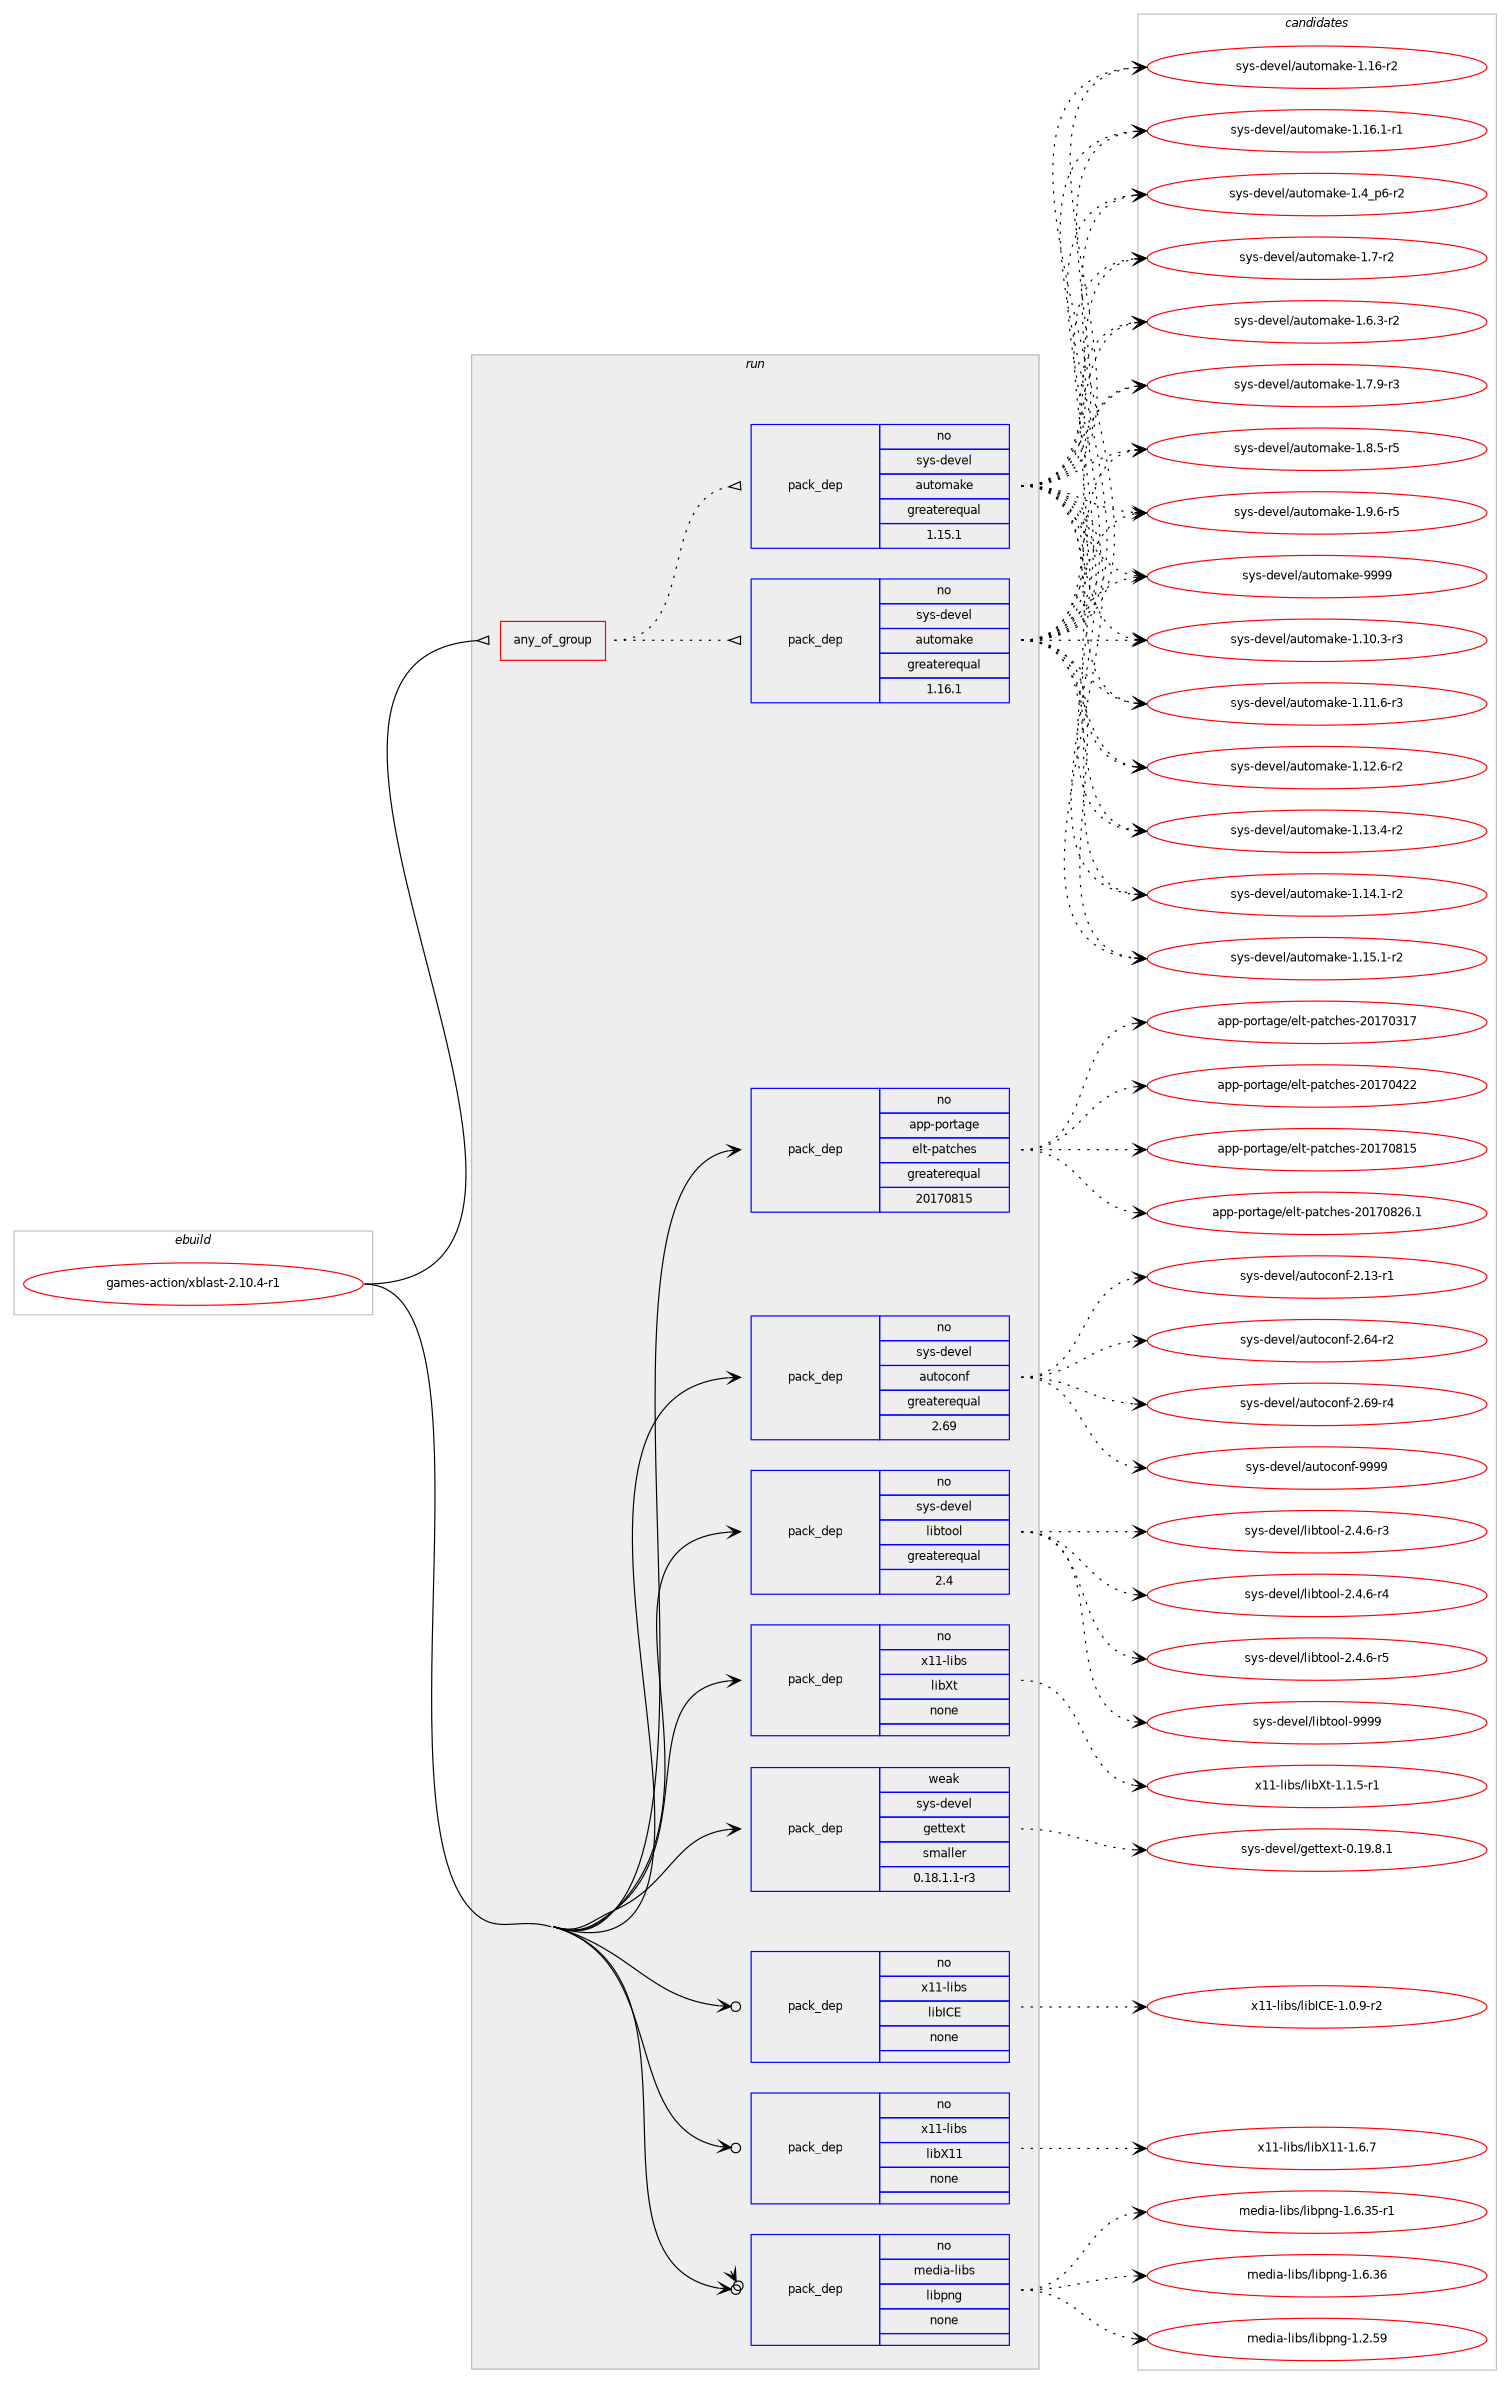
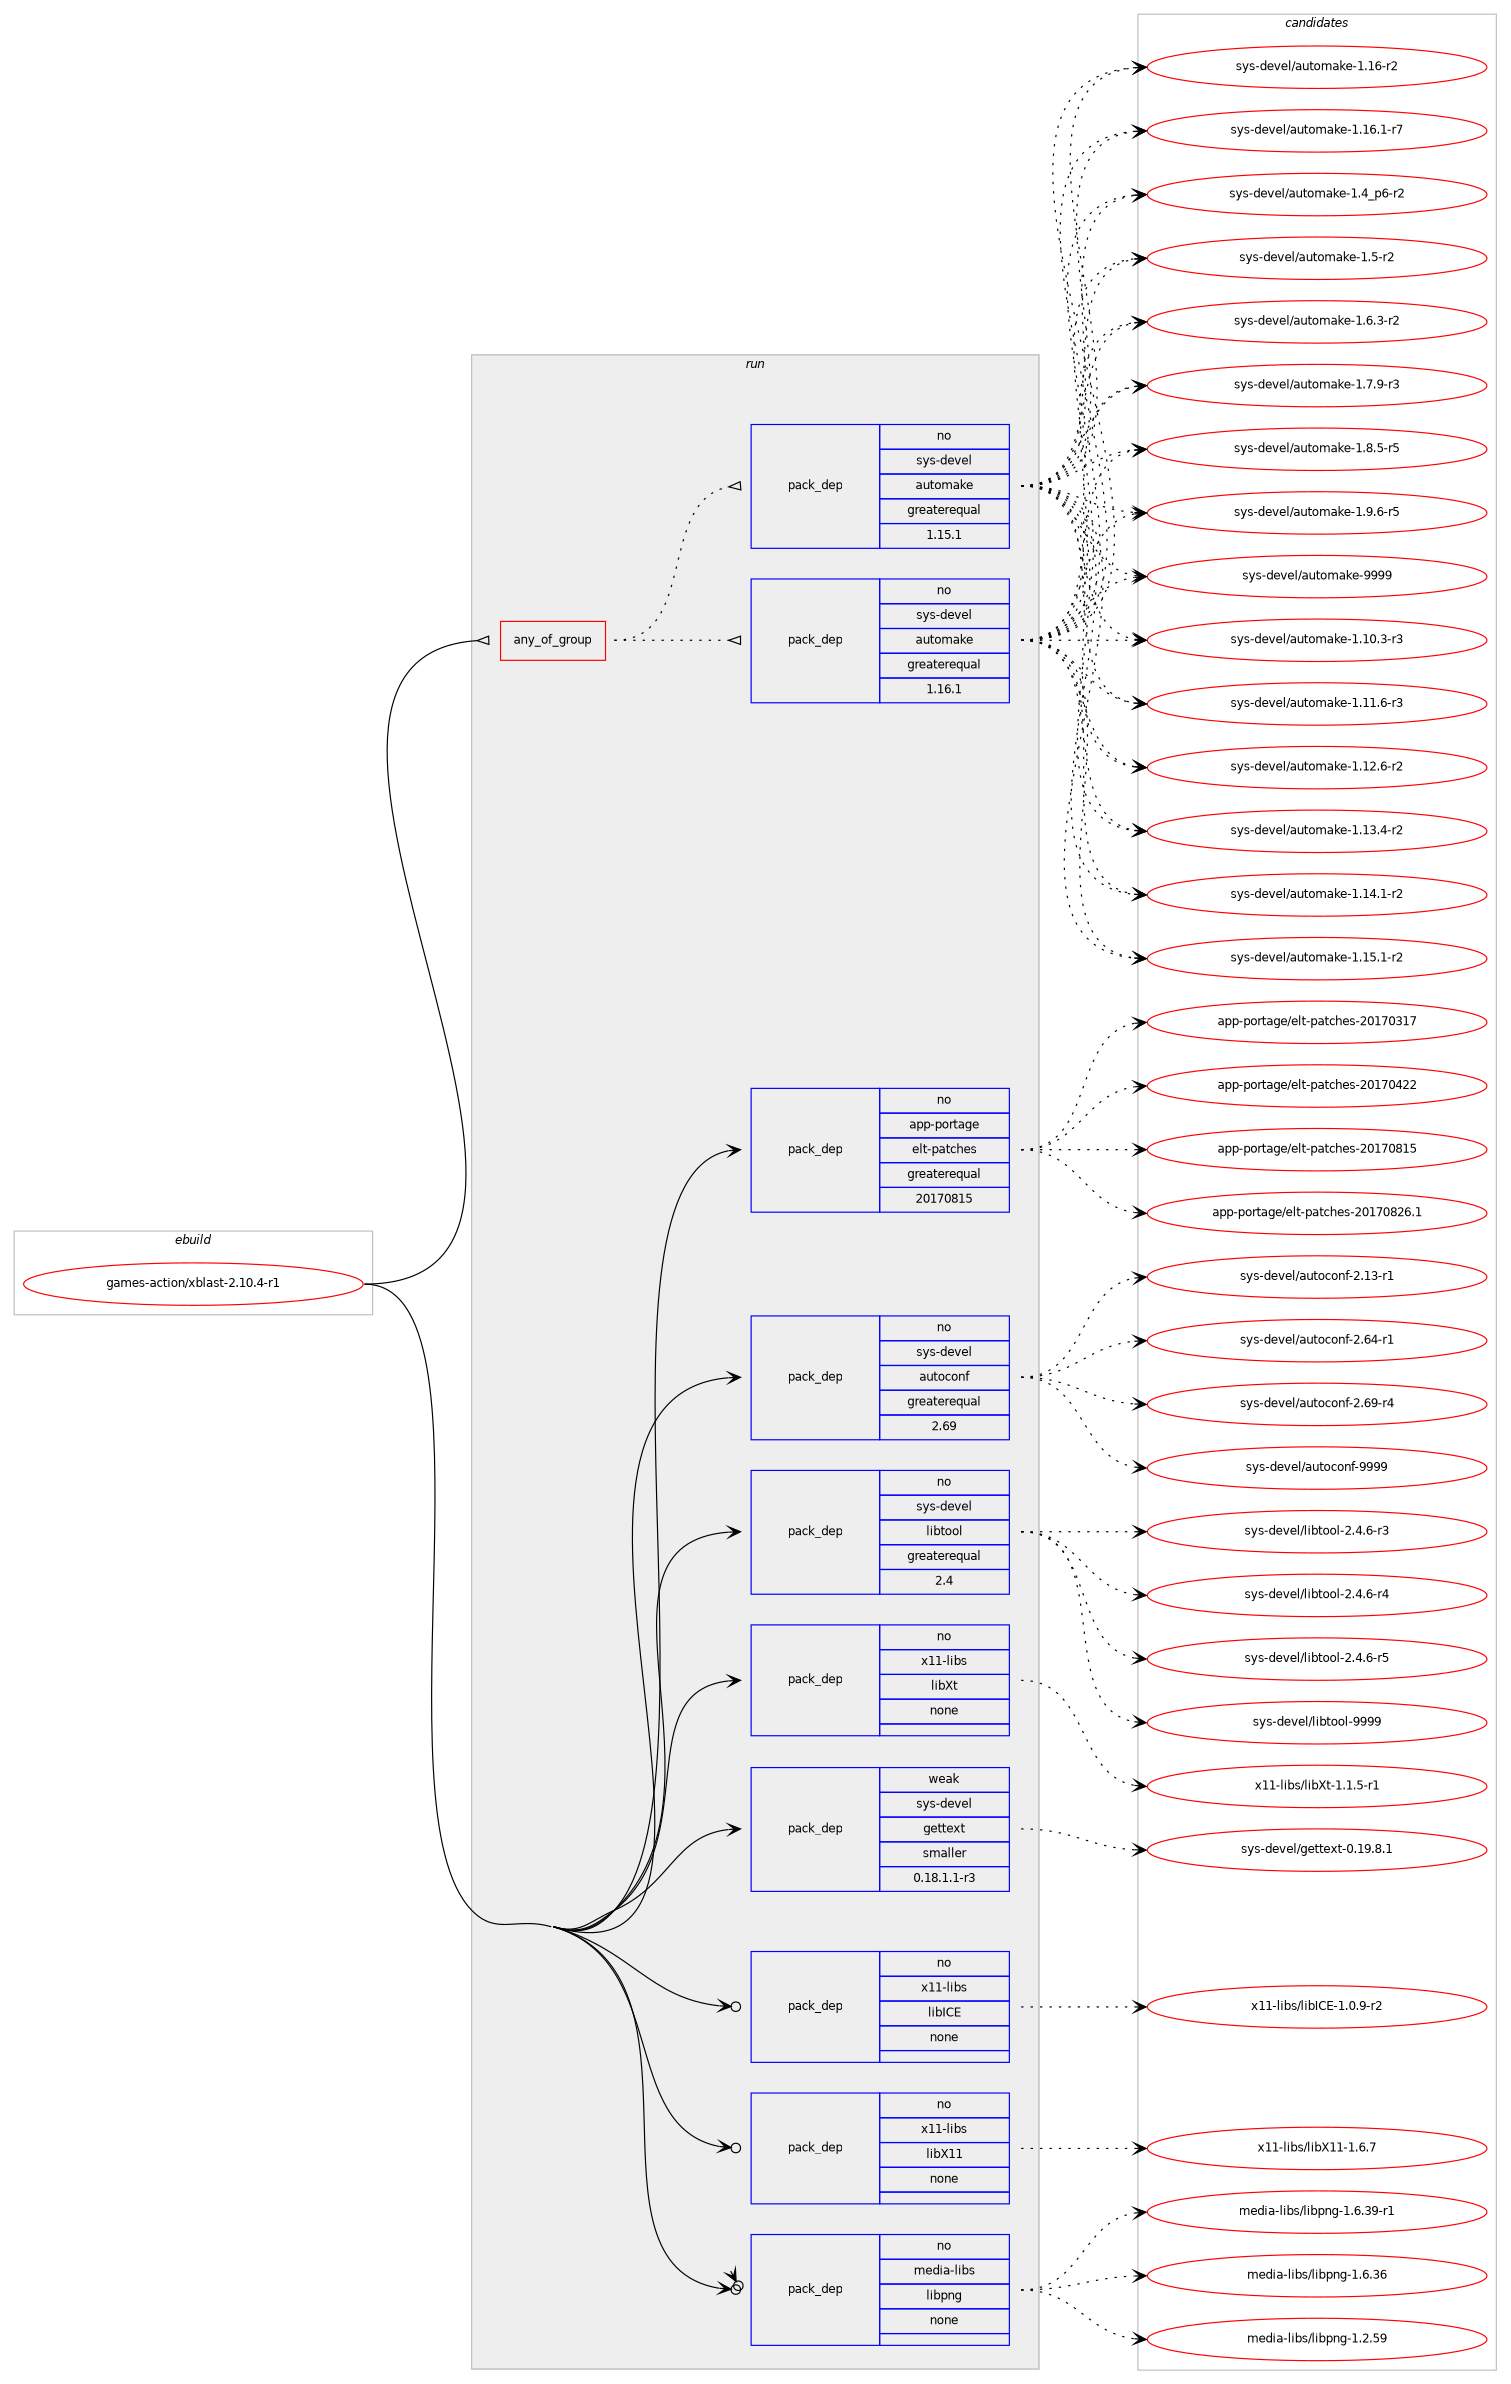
  digraph {
    compound=true
    concentrate=true
    fontname=Helvetica
    fontsize=10
    newrank=true
    rankdir=LR
    ranksep=1.5
    node [color=red fontname=Helvetica fontsize=10]
    edge [arrowhead=vee headport=w style=dotted tailport=e weight=100]
    n1 [label="games-action/xblast-2.10.4-r1" width=4]
    n2 [color=blue label=<<TABLE BORDER="0" CELLBORDER="1" CELLSPACING="0" CELLPADDING="4" WIDTH="220"><TR><TD ROWSPAN="6" CELLPADDING="30">pack_dep</TD></TR><TR><TD WIDTH="110">no</TD></TR><TR><TD>sys-devel</TD></TR><TR><TD>automake</TD></TR><TR><TD>greaterequal</TD></TR><TR><TD>1.16.1</TD></TR></TABLE>> shape=none]
    n3 [color=blue label=<<TABLE BORDER="0" CELLBORDER="1" CELLSPACING="0" CELLPADDING="4" WIDTH="220"><TR><TD ROWSPAN="6" CELLPADDING="30">pack_dep</TD></TR><TR><TD WIDTH="110">no</TD></TR><TR><TD>sys-devel</TD></TR><TR><TD>automake</TD></TR><TR><TD>greaterequal</TD></TR><TR><TD>1.15.1</TD></TR></TABLE>> shape=none]
    n4 [label=<<TABLE BORDER="0" CELLBORDER="1" CELLSPACING="0" CELLPADDING="4"><TR><TD CELLPADDING="10">any_of_group</TD></TR></TABLE>> shape=none]
    n5 [color=blue label=<<TABLE BORDER="0" CELLBORDER="1" CELLSPACING="0" CELLPADDING="4" WIDTH="220"><TR><TD ROWSPAN="6" CELLPADDING="30">pack_dep</TD></TR><TR><TD WIDTH="110">no</TD></TR><TR><TD>app-portage</TD></TR><TR><TD>elt-patches</TD></TR><TR><TD>greaterequal</TD></TR><TR><TD>20170815</TD></TR></TABLE>> shape=none]
    n6 [color=blue label=<<TABLE BORDER="0" CELLBORDER="1" CELLSPACING="0" CELLPADDING="4" WIDTH="220"><TR><TD ROWSPAN="6" CELLPADDING="30">pack_dep</TD></TR><TR><TD WIDTH="110">no</TD></TR><TR><TD>sys-devel</TD></TR><TR><TD>autoconf</TD></TR><TR><TD>greaterequal</TD></TR><TR><TD>2.69</TD></TR></TABLE>> shape=none]
    n7 [color=blue label=<<TABLE BORDER="0" CELLBORDER="1" CELLSPACING="0" CELLPADDING="4" WIDTH="220"><TR><TD ROWSPAN="6" CELLPADDING="30">pack_dep</TD></TR><TR><TD WIDTH="110">no</TD></TR><TR><TD>sys-devel</TD></TR><TR><TD>libtool</TD></TR><TR><TD>greaterequal</TD></TR><TR><TD>2.4</TD></TR></TABLE>> shape=none]
    n8 [color=blue label=<<TABLE BORDER="0" CELLBORDER="1" CELLSPACING="0" CELLPADDING="4" WIDTH="220"><TR><TD ROWSPAN="6" CELLPADDING="30">pack_dep</TD></TR><TR><TD WIDTH="110">no</TD></TR><TR><TD>x11-libs</TD></TR><TR><TD>libXt</TD></TR><TR><TD>none</TD></TR><TR><TD></TD></TR></TABLE>> shape=none]
    n9 [color=blue label=<<TABLE BORDER="0" CELLBORDER="1" CELLSPACING="0" CELLPADDING="4" WIDTH="220"><TR><TD ROWSPAN="6" CELLPADDING="30">pack_dep</TD></TR><TR><TD WIDTH="110">weak</TD></TR><TR><TD>sys-devel</TD></TR><TR><TD>gettext</TD></TR><TR><TD>smaller</TD></TR><TR><TD>0.18.1.1-r3</TD></TR></TABLE>> shape=none]
    n10 [color=blue label=<<TABLE BORDER="0" CELLBORDER="1" CELLSPACING="0" CELLPADDING="4" WIDTH="220"><TR><TD ROWSPAN="6" CELLPADDING="30">pack_dep</TD></TR><TR><TD WIDTH="110">no</TD></TR><TR><TD>media-libs</TD></TR><TR><TD>libpng</TD></TR><TR><TD>none</TD></TR><TR><TD></TD></TR></TABLE>> shape=none]
    n11 [color=blue label=<<TABLE BORDER="0" CELLBORDER="1" CELLSPACING="0" CELLPADDING="4" WIDTH="220"><TR><TD ROWSPAN="6" CELLPADDING="30">pack_dep</TD></TR><TR><TD WIDTH="110">no</TD></TR><TR><TD>x11-libs</TD></TR><TR><TD>libICE</TD></TR><TR><TD>none</TD></TR><TR><TD></TD></TR></TABLE>> shape=none]
    n12 [color=blue label=<<TABLE BORDER="0" CELLBORDER="1" CELLSPACING="0" CELLPADDING="4" WIDTH="220"><TR><TD ROWSPAN="6" CELLPADDING="30">pack_dep</TD></TR><TR><TD WIDTH="110">no</TD></TR><TR><TD>x11-libs</TD></TR><TR><TD>libX11</TD></TR><TR><TD>none</TD></TR><TR><TD></TD></TR></TABLE>> shape=none]
    n13 [label="sys-devel/automake-1.10.3-r3" width=4]
    n14 [label="sys-devel/automake-1.11.6-r3" width=4]
    n15 [label="sys-devel/automake-1.12.6-r2" width=4]
    n16 [label="sys-devel/automake-1.13.4-r2" width=4]
    n17 [label="sys-devel/automake-1.14.1-r2" width=4]
    n18 [label="sys-devel/automake-1.15.1-r2" width=4]
    n19 [label="sys-devel/automake-1.16-r2" width=4]
-   n20 [label="sys-devel/automake-1.16.1-r1" width=4]
+   n20 [label="sys-devel/automake-1.16.1-r7" width=4]
    n21 [label="sys-devel/automake-1.4_p6-r2" width=4]
-   n22 [label="sys-devel/automake-1.7-r2" width=4]
+   n22 [label="sys-devel/automake-1.5-r2" width=4]
    n23 [label="sys-devel/automake-1.6.3-r2" width=4]
    n24 [label="sys-devel/automake-1.7.9-r3" width=4]
    n25 [label="sys-devel/automake-1.8.5-r5" width=4]
    n26 [label="sys-devel/automake-1.9.6-r5" width=4]
    n27 [label="sys-devel/automake-9999" width=4]
    n28 [label="app-portage/elt-patches-20170317" width=4]
    n29 [label="app-portage/elt-patches-20170422" width=4]
    n30 [label="app-portage/elt-patches-20170815" width=4]
    n31 [label="app-portage/elt-patches-20170826.1" width=4]
    n32 [label="sys-devel/autoconf-2.13-r1" width=4]
-   n33 [label="sys-devel/autoconf-2.64-r2" width=4]
+   n33 [label="sys-devel/autoconf-2.64-r1" width=4]
    n34 [label="sys-devel/autoconf-2.69-r4" width=4]
    n35 [label="sys-devel/autoconf-9999" width=4]
    n36 [label="sys-devel/libtool-2.4.6-r3" width=4]
    n37 [label="sys-devel/libtool-2.4.6-r4" width=4]
    n38 [label="sys-devel/libtool-2.4.6-r5" width=4]
    n39 [label="sys-devel/libtool-9999" width=4]
    n40 [label="x11-libs/libXt-1.1.5-r1" width=4]
    n41 [label="sys-devel/gettext-0.19.8.1" width=4]
    n42 [label="media-libs/libpng-1.2.59" width=4]
-   n43 [label="media-libs/libpng-1.6.35-r1" width=4]
+   n43 [label="media-libs/libpng-1.6.39-r1" width=4]
    n44 [label="media-libs/libpng-1.6.36" width=4]
    n45 [label="x11-libs/libICE-1.0.9-r2" width=4]
    n46 [label="x11-libs/libX11-1.6.7" width=4]
    subgraph cluster_1 {
      color=gray
      label=<<i>ebuild</i>>
      rank=same
      n1
    }
    subgraph cluster_2 {
      color=gray
      label=<<i>dependencies</i>>
      subgraph cluster_3 {
        color=gray
        fillcolor="#eeeeee"
        label=<<i>compile</i>>
        style=filled
        subgraph sub_4 {
          color=gray
          fillcolor="#eeeeee"
          label=<<i>compile</i>>
          style=filled
          n4
          subgraph sub_5 {
            color=gray
            fillcolor="#eeeeee"
            label=<<i>compile</i>>
            style=filled
            n2
          }
          subgraph sub_6 {
            color=gray
            fillcolor="#eeeeee"
            label=<<i>compile</i>>
            style=filled
            n3
          }
        }
        subgraph sub_7 {
          color=gray
          fillcolor="#eeeeee"
          label=<<i>compile</i>>
          style=filled
          n5
        }
        subgraph sub_8 {
          color=gray
          fillcolor="#eeeeee"
          label=<<i>compile</i>>
          style=filled
          n6
        }
        subgraph sub_9 {
          color=gray
          fillcolor="#eeeeee"
          label=<<i>compile</i>>
          style=filled
          n7
        }
        subgraph sub_10 {
          color=gray
          fillcolor="#eeeeee"
          label=<<i>compile</i>>
          style=filled
          n8
        }
        subgraph sub_11 {
          color=gray
          fillcolor="#eeeeee"
          label=<<i>compile</i>>
          style=filled
          n9
        }
      }
      subgraph cluster_12 {
        color=gray
        fillcolor="#eeeeee"
        label=<<i>compile and run</i>>
        style=filled
        subgraph sub_13 {
          color=gray
          fillcolor="#eeeeee"
          label=<<i>compile and run</i>>
          style=filled
          n10
        }
        subgraph sub_14 {
          color=gray
          fillcolor="#eeeeee"
          label=<<i>compile and run</i>>
          style=filled
          n11
        }
        subgraph sub_15 {
          color=gray
          fillcolor="#eeeeee"
          label=<<i>compile and run</i>>
          style=filled
          n12
        }
      }
      subgraph cluster_16 {
        color=gray
        fillcolor="#eeeeee"
        label=<<i>run</i>>
        style=filled
      }
    }
    subgraph cluster_17 {
      color=gray
      label=<<i>candidates</i>>
      rank=same
      subgraph sub_18 {
        color=black
        label=<<i>candidates</i>>
        nodesep=1
        rank=same
        n13
        n14
        n15
        n16
        n17
        n18
        n19
        n20
        n21
        n22
        n23
        n24
        n25
        n26
        n27
      }
      subgraph sub_19 {
        color=black
        label=<<i>candidates</i>>
        nodesep=1
        rank=same
        n13
        n14
        n15
        n16
        n17
        n18
        n19
        n20
        n21
        n22
        n23
        n24
        n25
        n26
        n27
      }
      subgraph sub_20 {
        color=black
        label=<<i>candidates</i>>
        nodesep=1
        rank=same
        n28
        n29
        n30
        n31
      }
      subgraph sub_21 {
        color=black
        label=<<i>candidates</i>>
        nodesep=1
        rank=same
        n32
        n33
        n34
        n35
      }
      subgraph sub_22 {
        color=black
        label=<<i>candidates</i>>
        nodesep=1
        rank=same
        n36
        n37
        n38
        n39
      }
      subgraph sub_23 {
        color=black
        label=<<i>candidates</i>>
        nodesep=1
        rank=same
        n40
      }
      subgraph sub_24 {
        color=black
        label=<<i>candidates</i>>
        nodesep=1
        rank=same
        n41
      }
      subgraph sub_25 {
        color=black
        label=<<i>candidates</i>>
        nodesep=1
        rank=same
        n42
        n43
        n44
      }
      subgraph sub_26 {
        color=black
        label=<<i>candidates</i>>
        nodesep=1
        rank=same
        n45
      }
      subgraph sub_27 {
        color=black
        label=<<i>candidates</i>>
        nodesep=1
        rank=same
        n46
      }
    }
    n1 -> n4 [arrowhead=oinv style=solid weight=20]
    n1 -> n5 [style=solid weight=20]
    n1 -> n6 [style=solid weight=20]
    n1 -> n7 [style=solid weight=20]
    n1 -> n8 [style=solid weight=20]
    n1 -> n9 [style=solid weight=20]
    n1 -> n10 [arrowhead=odotvee style=solid weight=20]
    n1 -> n11 [arrowhead=odotvee style=solid weight=20]
    n1 -> n12 [arrowhead=odotvee style=solid weight=20]
    n2 -> n13
    n2 -> n14
    n2 -> n15
    n2 -> n16
    n2 -> n17
    n2 -> n18
    n2 -> n19
    n2 -> n20
    n2 -> n21
    n2 -> n22
    n2 -> n23
    n2 -> n24
    n2 -> n25
    n2 -> n26
    n2 -> n27
    n3 -> n13
    n3 -> n14
    n3 -> n15
    n3 -> n16
    n3 -> n17
    n3 -> n18
    n3 -> n19
    n3 -> n20
    n3 -> n21
    n3 -> n22
    n3 -> n23
    n3 -> n24
    n3 -> n25
    n3 -> n26
    n3 -> n27
    n4 -> n2 [arrowhead=oinv weight=20]
    n4 -> n3 [arrowhead=oinv weight=20]
    n5 -> n28
    n5 -> n29
    n5 -> n30
    n5 -> n31
    n6 -> n32
    n6 -> n33
    n6 -> n34
    n6 -> n35
    n7 -> n36
    n7 -> n37
    n7 -> n38
    n7 -> n39
    n8 -> n40
    n9 -> n41
    n10 -> n42
    n10 -> n43
    n10 -> n44
    n11 -> n45
    n12 -> n46
  }
